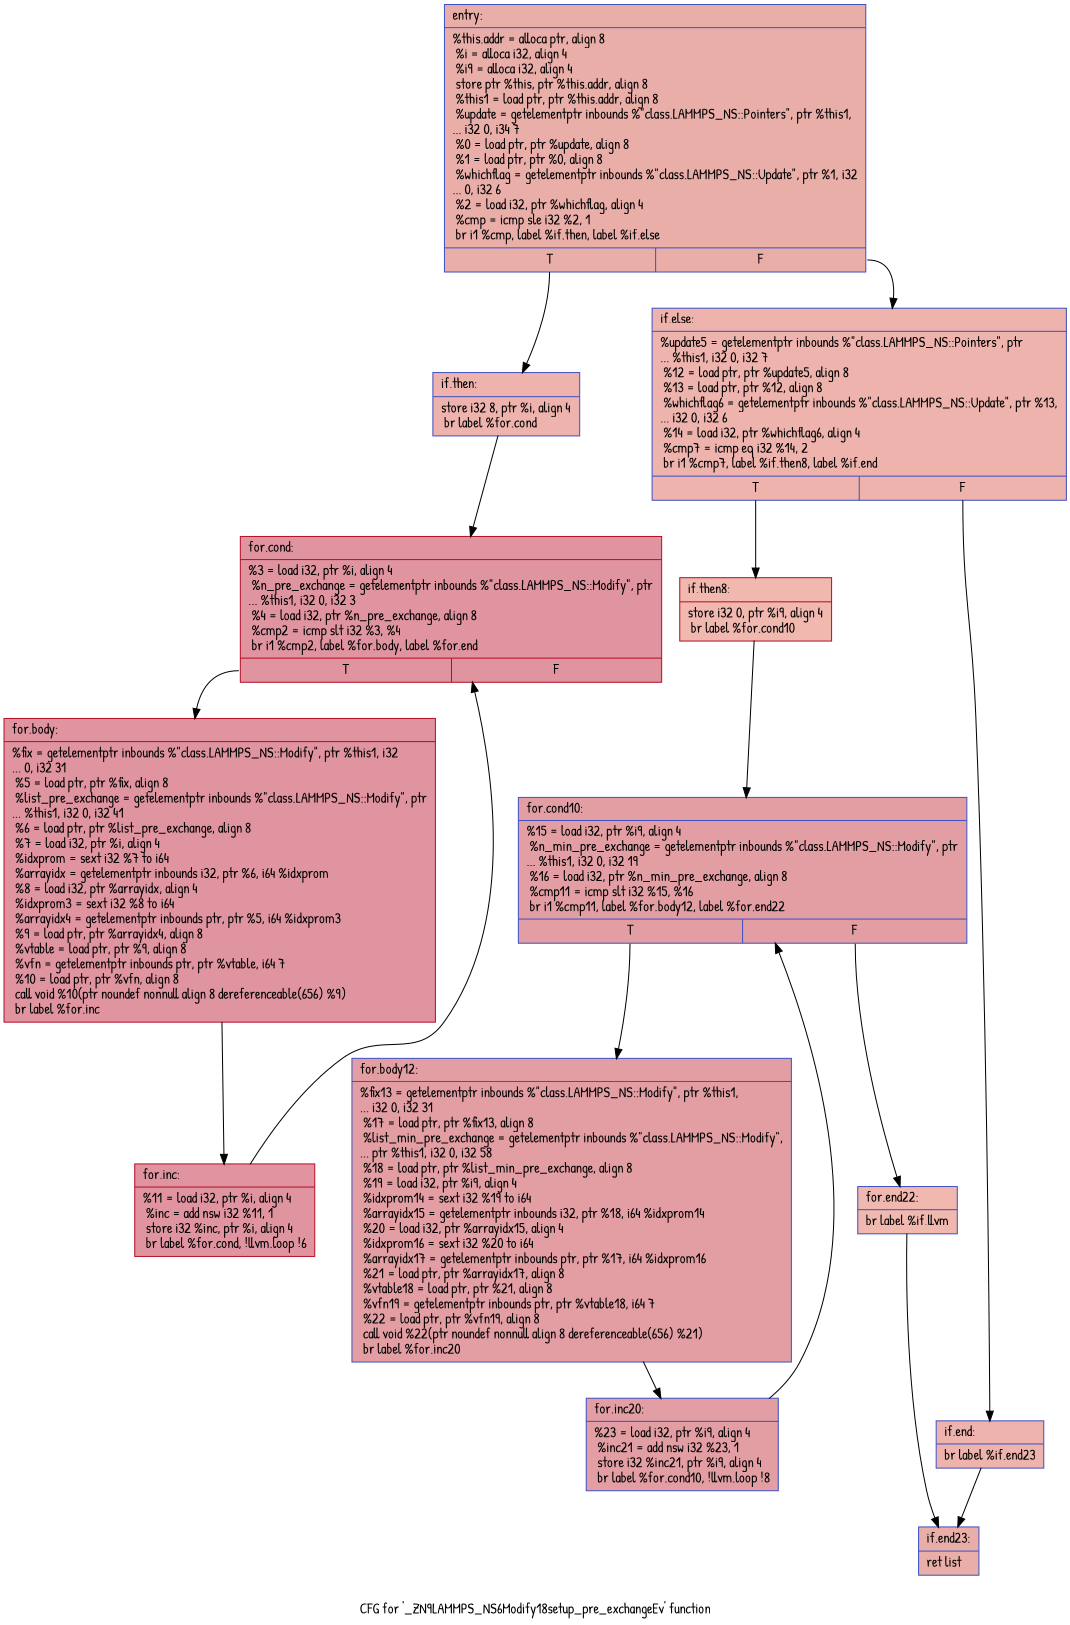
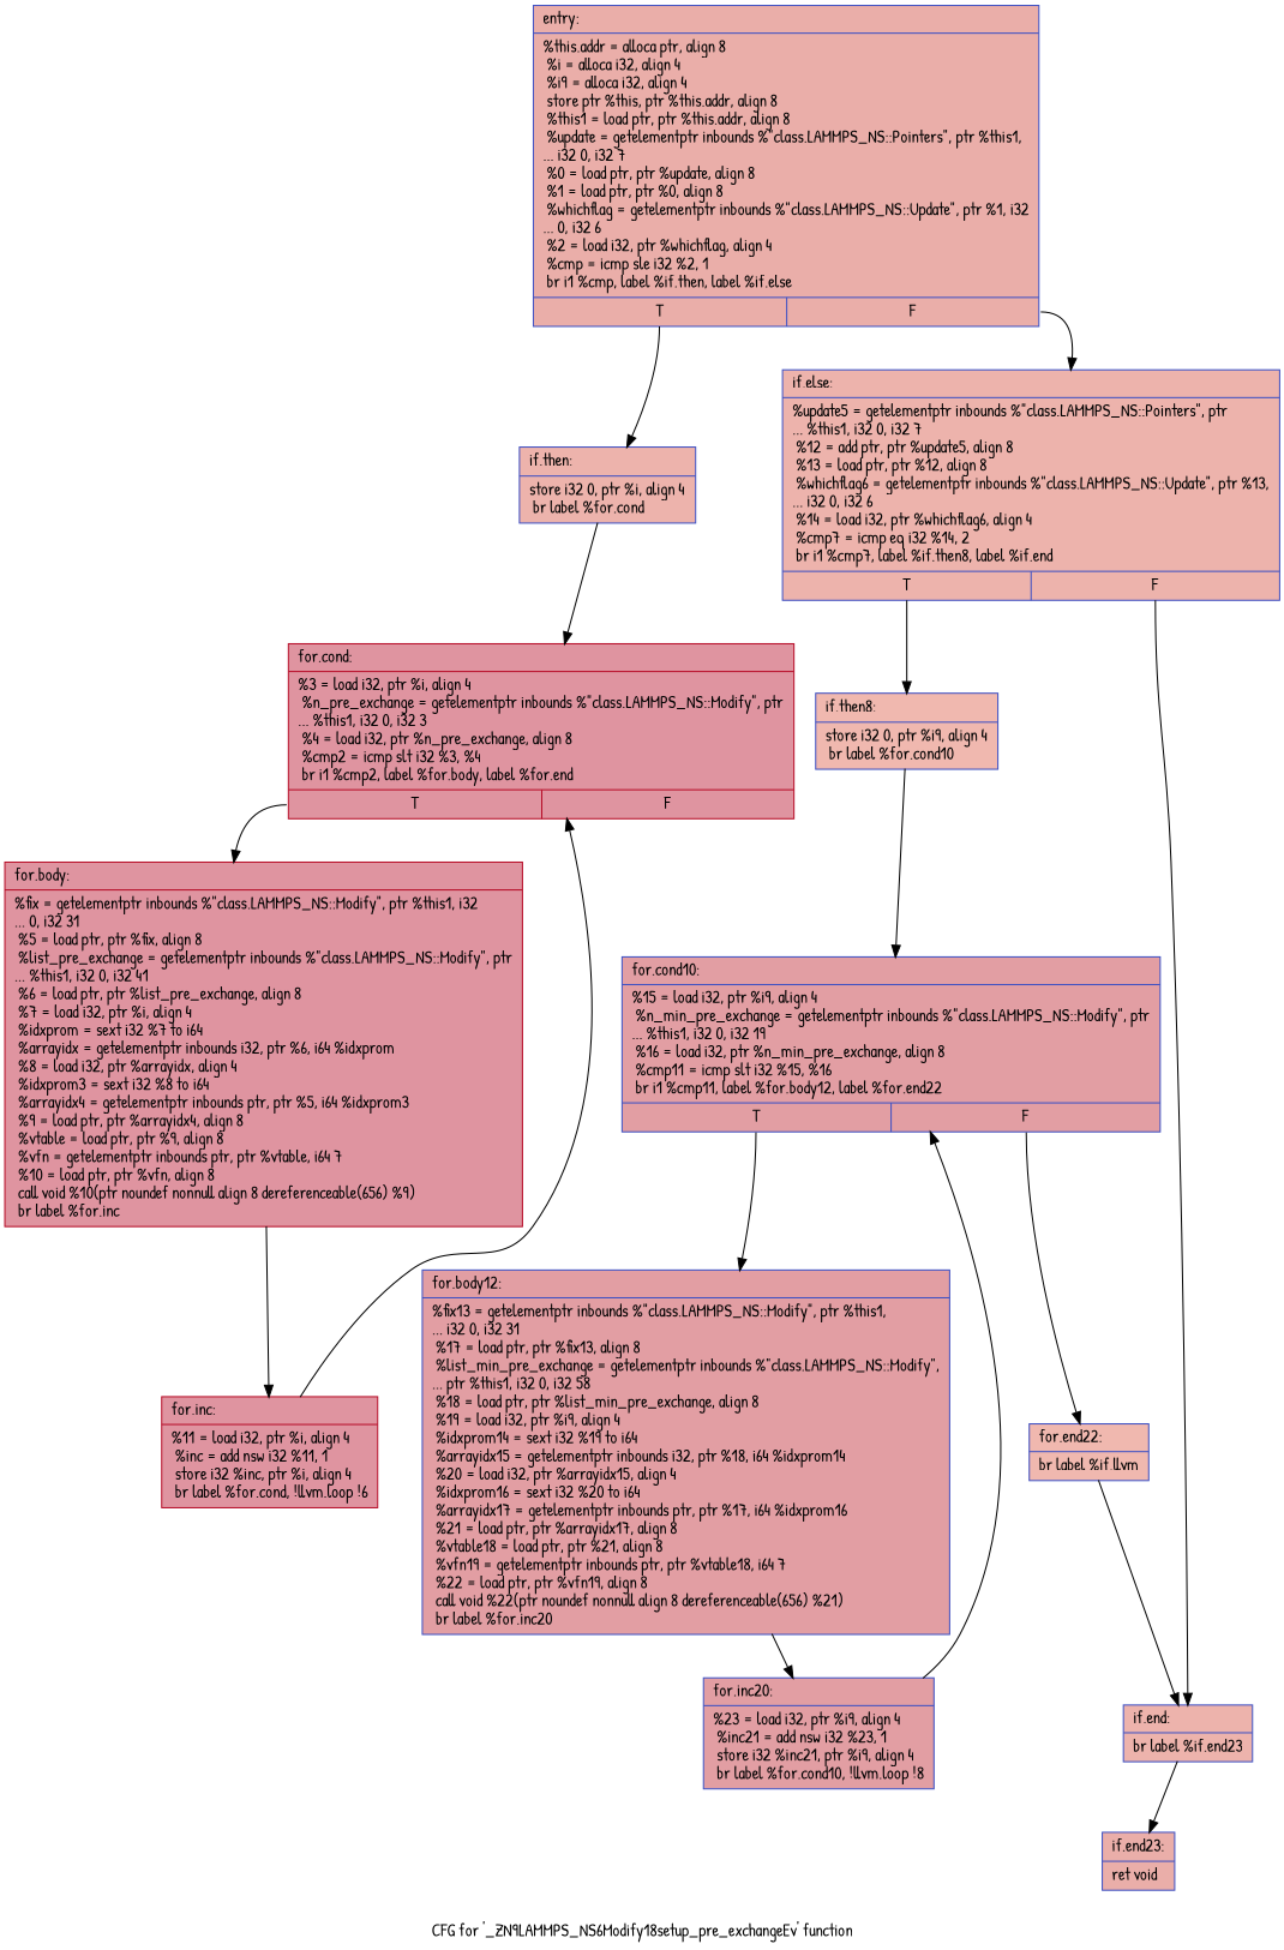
  digraph {
    fontname="Patrick Hand"
    label="CFG for '_ZN9LAMMPS_NS6Modify18setup_pre_exchangeEv' function"
    node [color="#3d50c3ff" fillcolor="#d6524470" fontname="Patrick Hand" shape=record style=filled]
    edge [fontname="Patrick Hand"]
-   n1 [fillcolor="#d0473d70" label="{entry:\l|  %this.addr = alloca ptr, align 8\l  %i = alloca i32, align 4\l  %i9 = alloca i32, align 4\l  store ptr %this, ptr %this.addr, align 8\l  %this1 = load ptr, ptr %this.addr, align 8\l  %update = getelementptr inbounds %\"class.LAMMPS_NS::Pointers\", ptr %this1,\l... i32 0, i34 7\l  %0 = load ptr, ptr %update, align 8\l  %1 = load ptr, ptr %0, align 8\l  %whichflag = getelementptr inbounds %\"class.LAMMPS_NS::Update\", ptr %1, i32\l... 0, i32 6\l  %2 = load i32, ptr %whichflag, align 4\l  %cmp = icmp sle i32 %2, 1\l  br i1 %cmp, label %if.then, label %if.else\l|{<s0>T|<s1>F}}"]
-   n2 [label="{if.then:\l|  store i32 8, ptr %i, align 4\l  br label %for.cond\l}"]
-   n3 [label="{if.else:\l|  %update5 = getelementptr inbounds %\"class.LAMMPS_NS::Pointers\", ptr\l... %this1, i32 0, i32 7\l  %12 = load ptr, ptr %update5, align 8\l  %13 = load ptr, ptr %12, align 8\l  %whichflag6 = getelementptr inbounds %\"class.LAMMPS_NS::Update\", ptr %13,\l... i32 0, i32 6\l  %14 = load i32, ptr %whichflag6, align 4\l  %cmp7 = icmp eq i32 %14, 2\l  br i1 %cmp7, label %if.then8, label %if.end\l|{<s0>T|<s1>F}}"]
+   n1 [fillcolor="#d0473d70" label="{entry:\l|  %this.addr = alloca ptr, align 8\l  %i = alloca i32, align 4\l  %i9 = alloca i32, align 4\l  store ptr %this, ptr %this.addr, align 8\l  %this1 = load ptr, ptr %this.addr, align 8\l  %update = getelementptr inbounds %\"class.LAMMPS_NS::Pointers\", ptr %this1,\l... i32 0, i32 7\l  %0 = load ptr, ptr %update, align 8\l  %1 = load ptr, ptr %0, align 8\l  %whichflag = getelementptr inbounds %\"class.LAMMPS_NS::Update\", ptr %1, i32\l... 0, i32 6\l  %2 = load i32, ptr %whichflag, align 4\l  %cmp = icmp sle i32 %2, 1\l  br i1 %cmp, label %if.then, label %if.else\l|{<s0>T|<s1>F}}"]
+   n2 [label="{if.then:\l|  store i32 0, ptr %i, align 4\l  br label %for.cond\l}"]
+   n3 [label="{if.else:\l|  %update5 = getelementptr inbounds %\"class.LAMMPS_NS::Pointers\", ptr\l... %this1, i32 0, i32 7\l  %12 = add ptr, ptr %update5, align 8\l  %13 = load ptr, ptr %12, align 8\l  %whichflag6 = getelementptr inbounds %\"class.LAMMPS_NS::Update\", ptr %13,\l... i32 0, i32 6\l  %14 = load i32, ptr %whichflag6, align 4\l  %cmp7 = icmp eq i32 %14, 2\l  br i1 %cmp7, label %if.then8, label %if.end\l|{<s0>T|<s1>F}}"]
    n4 [color="#b70d28ff" fillcolor="#b70d2870" label="{for.cond:\l|  %3 = load i32, ptr %i, align 4\l  %n_pre_exchange = getelementptr inbounds %\"class.LAMMPS_NS::Modify\", ptr\l... %this1, i32 0, i32 3\l  %4 = load i32, ptr %n_pre_exchange, align 8\l  %cmp2 = icmp slt i32 %3, %4\l  br i1 %cmp2, label %for.body, label %for.end\l|{<s0>T|<s1>F}}"]
-   n5 [color="#b70d28ff" fillcolor="#dc5d4a70" label="{if.then8:\l|  store i32 0, ptr %i9, align 4\l  br label %for.cond10\l}"]
+   n5 [fillcolor="#dc5d4a70" label="{if.then8:\l|  store i32 0, ptr %i9, align 4\l  br label %for.cond10\l}"]
    n6 [label="{if.end:\l|  br label %if.end23\l}"]
    n7 [color="#b70d28ff" fillcolor="#b70d2870" label="{for.body:\l|  %fix = getelementptr inbounds %\"class.LAMMPS_NS::Modify\", ptr %this1, i32\l... 0, i32 31\l  %5 = load ptr, ptr %fix, align 8\l  %list_pre_exchange = getelementptr inbounds %\"class.LAMMPS_NS::Modify\", ptr\l... %this1, i32 0, i32 41\l  %6 = load ptr, ptr %list_pre_exchange, align 8\l  %7 = load i32, ptr %i, align 4\l  %idxprom = sext i32 %7 to i64\l  %arrayidx = getelementptr inbounds i32, ptr %6, i64 %idxprom\l  %8 = load i32, ptr %arrayidx, align 4\l  %idxprom3 = sext i32 %8 to i64\l  %arrayidx4 = getelementptr inbounds ptr, ptr %5, i64 %idxprom3\l  %9 = load ptr, ptr %arrayidx4, align 8\l  %vtable = load ptr, ptr %9, align 8\l  %vfn = getelementptr inbounds ptr, ptr %vtable, i64 7\l  %10 = load ptr, ptr %vfn, align 8\l  call void %10(ptr noundef nonnull align 8 dereferenceable(656) %9)\l  br label %for.inc\l}"]
    n8 [fillcolor="#be242e70" label="{for.cond10:\l|  %15 = load i32, ptr %i9, align 4\l  %n_min_pre_exchange = getelementptr inbounds %\"class.LAMMPS_NS::Modify\", ptr\l... %this1, i32 0, i32 19\l  %16 = load i32, ptr %n_min_pre_exchange, align 8\l  %cmp11 = icmp slt i32 %15, %16\l  br i1 %cmp11, label %for.body12, label %for.end22\l|{<s0>T|<s1>F}}"]
-   n9 [fillcolor="#d0473d70" label="{if.end23:\l|  ret list\l}"]
+   n9 [fillcolor="#d0473d70" label="{if.end23:\l|  ret void\l}"]
    n10 [color="#b70d28ff" fillcolor="#b70d2870" label="{for.inc:\l|  %11 = load i32, ptr %i, align 4\l  %inc = add nsw i32 %11, 1\l  store i32 %inc, ptr %i, align 4\l  br label %for.cond, !llvm.loop !6\l}"]
    n11 [fillcolor="#be242e70" label="{for.body12:\l|  %fix13 = getelementptr inbounds %\"class.LAMMPS_NS::Modify\", ptr %this1,\l... i32 0, i32 31\l  %17 = load ptr, ptr %fix13, align 8\l  %list_min_pre_exchange = getelementptr inbounds %\"class.LAMMPS_NS::Modify\",\l... ptr %this1, i32 0, i32 58\l  %18 = load ptr, ptr %list_min_pre_exchange, align 8\l  %19 = load i32, ptr %i9, align 4\l  %idxprom14 = sext i32 %19 to i64\l  %arrayidx15 = getelementptr inbounds i32, ptr %18, i64 %idxprom14\l  %20 = load i32, ptr %arrayidx15, align 4\l  %idxprom16 = sext i32 %20 to i64\l  %arrayidx17 = getelementptr inbounds ptr, ptr %17, i64 %idxprom16\l  %21 = load ptr, ptr %arrayidx17, align 8\l  %vtable18 = load ptr, ptr %21, align 8\l  %vfn19 = getelementptr inbounds ptr, ptr %vtable18, i64 7\l  %22 = load ptr, ptr %vfn19, align 8\l  call void %22(ptr noundef nonnull align 8 dereferenceable(656) %21)\l  br label %for.inc20\l}"]
    n12 [fillcolor="#dc5d4a70" label="{for.end22:\l|  br label %if.llvm\l}"]
    n13 [fillcolor="#be242e70" label="{for.inc20:\l|  %23 = load i32, ptr %i9, align 4\l  %inc21 = add nsw i32 %23, 1\l  store i32 %inc21, ptr %i9, align 4\l  br label %for.cond10, !llvm.loop !8\l}"]
    n1 -> n2 [tailport=s0]
    n1 -> n3 [tailport=s1]
    n2 -> n4
    n3 -> n5 [tailport=s0]
    n3 -> n6 [tailport=s1]
    n4 -> n7 [tailport=s0]
    n5 -> n8
    n6 -> n9
    n7 -> n10
    n8 -> n11 [tailport=s0]
    n8 -> n12 [tailport=s1]
    n10 -> n4
    n11 -> n13
-   n12 -> n9
+   n12 -> n6
    n13 -> n8
  }
